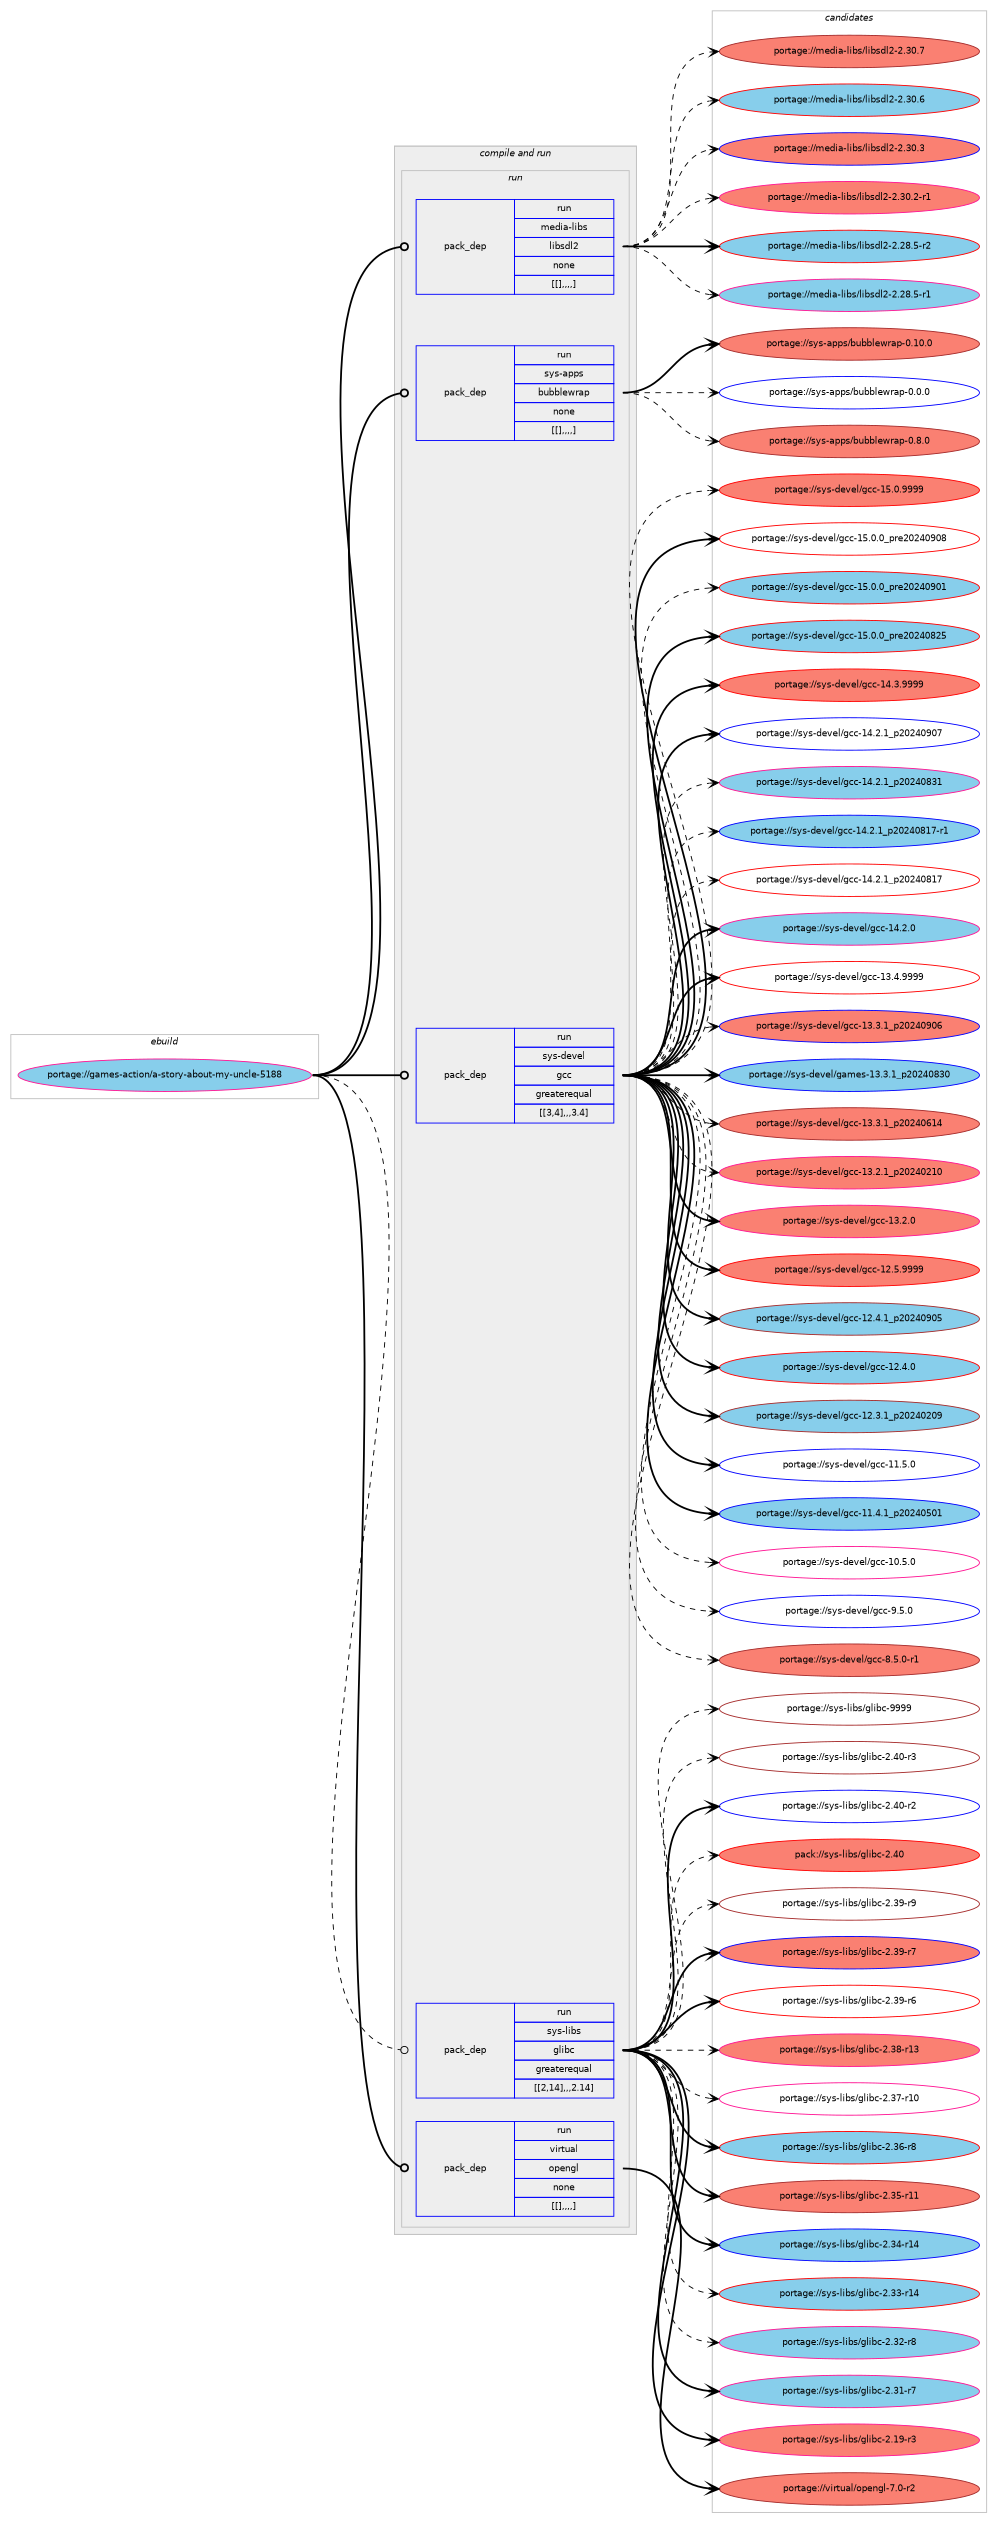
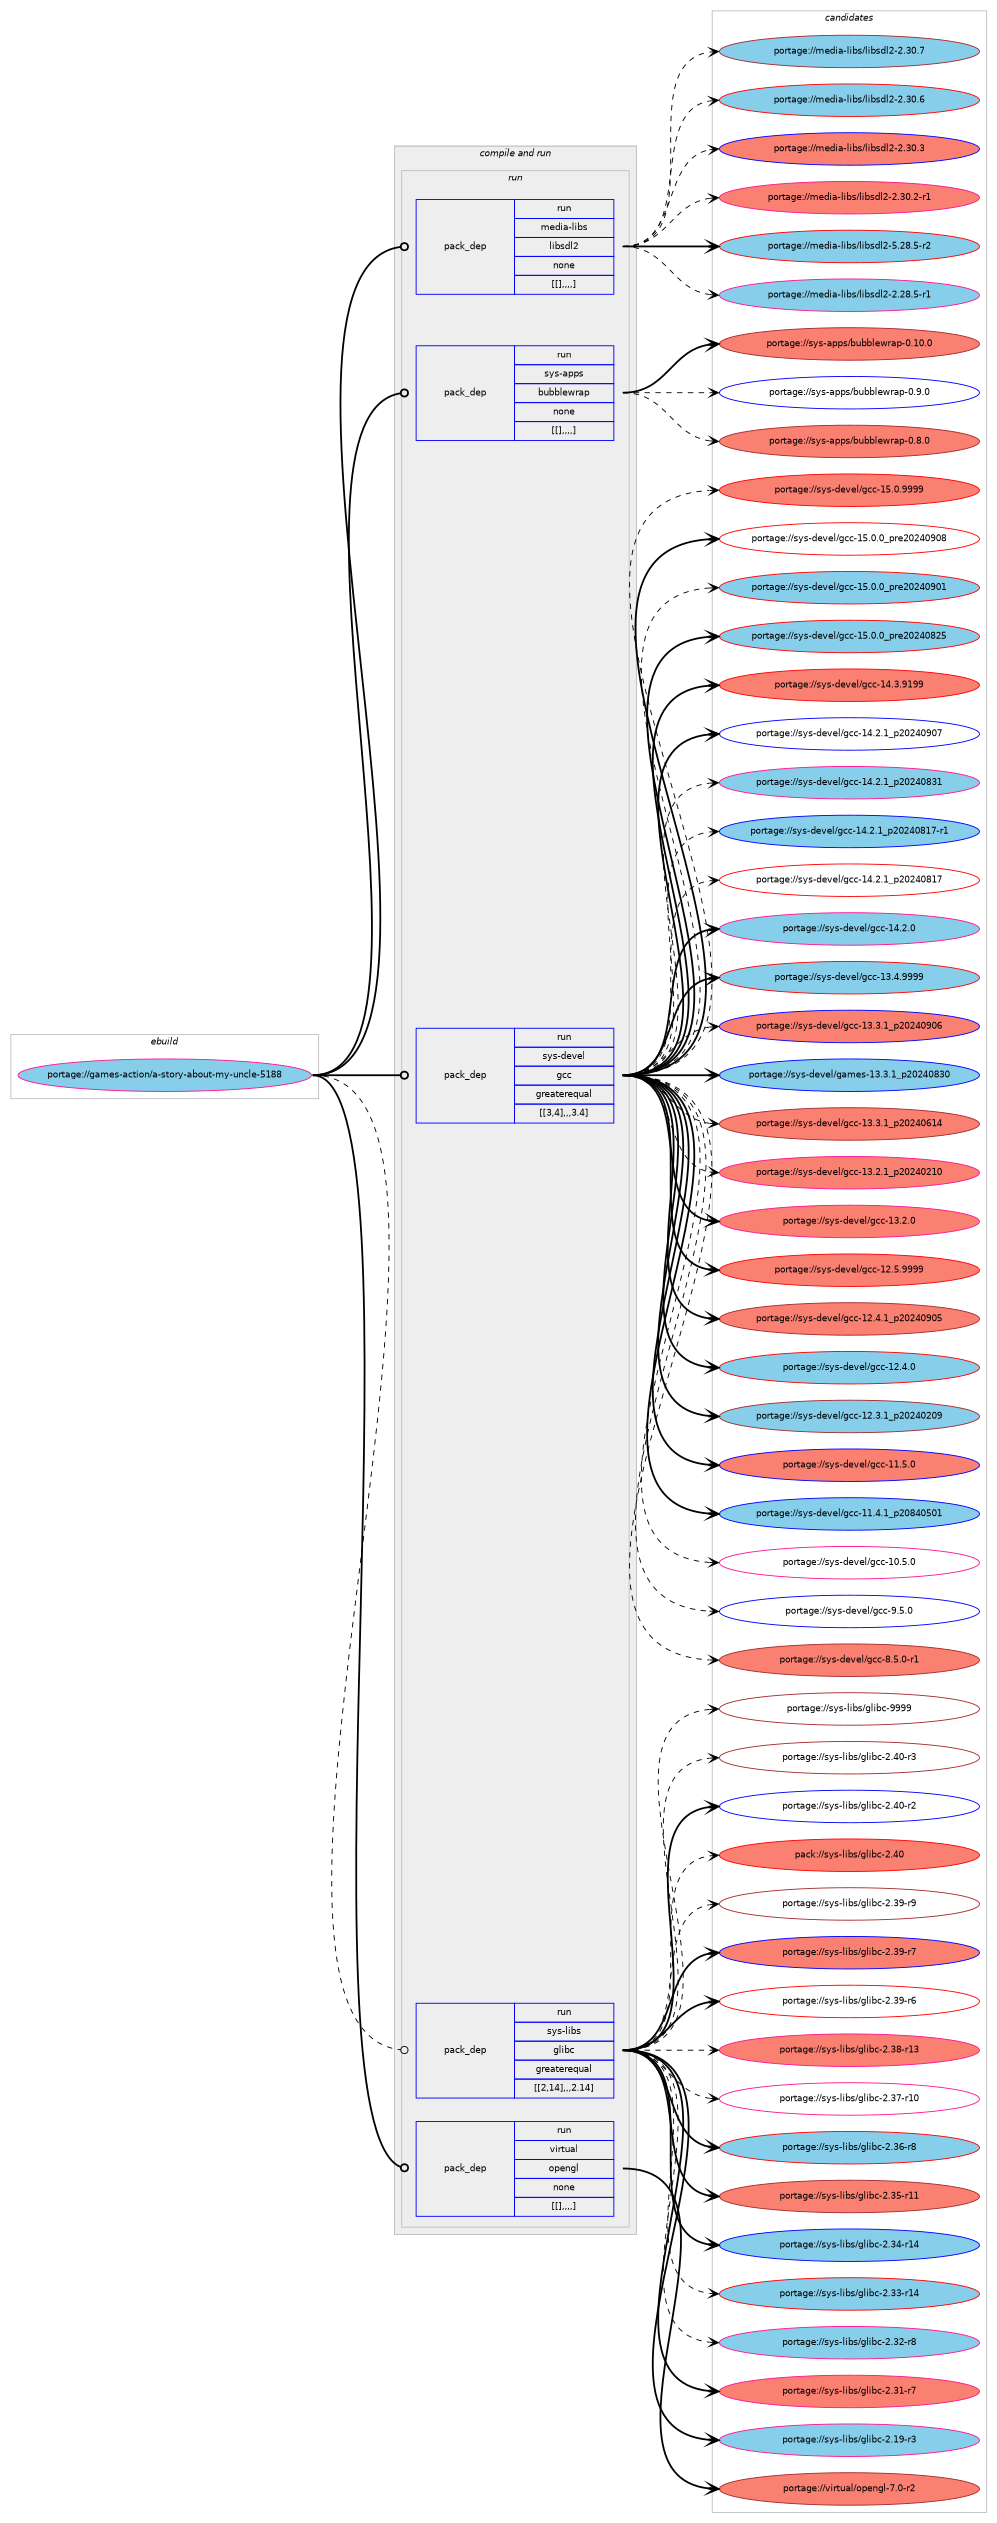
  digraph {
    compound=true
    concentrate=true
    fontname=Helvetica
    fontsize=10
    newrank=true
    rankdir=LR
    ranksep=1.5
    node [color=blue fillcolor=skyblue fontname=Helvetica fontsize=10 style=filled]
    edge [arrowhead=vee headport=w style=bold tailport=e weight=100]
    n1 [color=deeppink label="portage://games-action/a-story-about-my-uncle-5188" width=4]
    n2 [label=<<TABLE BORDER="0" CELLBORDER="1" CELLSPACING="0" CELLPADDING="4" WIDTH="220"><TR><TD ROWSPAN="6" CELLPADDING="30">pack_dep</TD></TR><TR><TD WIDTH="110">run</TD></TR><TR><TD>media-libs</TD></TR><TR><TD>libsdl2</TD></TR><TR><TD>none</TD></TR><TR><TD>[[],,,,]</TD></TR></TABLE>> shape=none fillcolor="" style=""]
    n3 [label=<<TABLE BORDER="0" CELLBORDER="1" CELLSPACING="0" CELLPADDING="4" WIDTH="220"><TR><TD ROWSPAN="6" CELLPADDING="30">pack_dep</TD></TR><TR><TD WIDTH="110">run</TD></TR><TR><TD>sys-apps</TD></TR><TR><TD>bubblewrap</TD></TR><TR><TD>none</TD></TR><TR><TD>[[],,,,]</TD></TR></TABLE>> shape=none fillcolor="" style=""]
    n4 [label=<<TABLE BORDER="0" CELLBORDER="1" CELLSPACING="0" CELLPADDING="4" WIDTH="220"><TR><TD ROWSPAN="6" CELLPADDING="30">pack_dep</TD></TR><TR><TD WIDTH="110">run</TD></TR><TR><TD>sys-devel</TD></TR><TR><TD>gcc</TD></TR><TR><TD>greaterequal</TD></TR><TR><TD>[[3,4],,,3.4]</TD></TR></TABLE>> shape=none fillcolor="" style=""]
    n5 [label=<<TABLE BORDER="0" CELLBORDER="1" CELLSPACING="0" CELLPADDING="4" WIDTH="220"><TR><TD ROWSPAN="6" CELLPADDING="30">pack_dep</TD></TR><TR><TD WIDTH="110">run</TD></TR><TR><TD>sys-libs</TD></TR><TR><TD>glibc</TD></TR><TR><TD>greaterequal</TD></TR><TR><TD>[[2,14],,,2.14]</TD></TR></TABLE>> shape=none fillcolor="" style=""]
    n6 [label=<<TABLE BORDER="0" CELLBORDER="1" CELLSPACING="0" CELLPADDING="4" WIDTH="220"><TR><TD ROWSPAN="6" CELLPADDING="30">pack_dep</TD></TR><TR><TD WIDTH="110">run</TD></TR><TR><TD>virtual</TD></TR><TR><TD>opengl</TD></TR><TR><TD>none</TD></TR><TR><TD>[[],,,,]</TD></TR></TABLE>> shape=none fillcolor="" style=""]
-   n7 [color=brown fillcolor=salmon label="portage://media-libs/libsdl2-2.30.7" width=4]
+   n7 [color=brown label="portage://media-libs/libsdl2-2.30.7" width=4]
    n8 [color=red label="portage://media-libs/libsdl2-2.30.6" width=4]
    n9 [fillcolor=salmon label="portage://media-libs/libsdl2-2.30.3" width=4]
    n10 [color=deeppink fillcolor=salmon label="portage://media-libs/libsdl2-2.30.2-r1" width=4]
-   n11 [color=red label="portage://media-libs/libsdl2-2.28.5-r2" width=4]
+   n11 [color=red label="portage://media-libs/libsdl2-5.28.5-r2" width=4]
    n12 [color=deeppink label="portage://media-libs/libsdl2-2.28.5-r1" width=4]
    n13 [color=brown fillcolor=salmon label="portage://sys-apps/bubblewrap-0.10.0" width=4]
-   n14 [fillcolor=white label="portage://sys-apps/bubblewrap-0.0.0" width=4]
+   n14 [fillcolor=white label="portage://sys-apps/bubblewrap-0.9.0" width=4]
    n15 [color=brown fillcolor=salmon label="portage://sys-apps/bubblewrap-0.8.0" width=4]
    n16 [color=red fillcolor=salmon label="portage://sys-devel/gcc-15.0.9999" width=4]
    n17 [color=red fillcolor=white label="portage://sys-devel/gcc-15.0.0_pre20240908" width=4]
    n18 [color=red label="portage://sys-devel/gcc-15.0.0_pre20240901" width=4]
    n19 [color=red label="portage://sys-devel/gcc-15.0.0_pre20240825" width=4]
-   n20 [color=red fillcolor=salmon label="portage://sys-devel/gcc-14.3.9999" width=4]
+   n20 [color=red fillcolor=salmon label="portage://sys-devel/gcc-14.3.9199" width=4]
    n21 [fillcolor=white label="portage://sys-devel/gcc-14.2.1_p20240907" width=4]
    n22 [color=deeppink label="portage://sys-devel/gcc-14.2.1_p20240831" width=4]
    n23 [label="portage://sys-devel/gcc-14.2.1_p20240817-r1" width=4]
    n24 [color=red fillcolor=white label="portage://sys-devel/gcc-14.2.1_p20240817" width=4]
    n25 [color=deeppink label="portage://sys-devel/gcc-14.2.0" width=4]
-   n26 [color=red fillcolor=white label="portage://sys-devel/gcc-13.4.9999" width=4]
+   n26 [color=red label="portage://sys-devel/gcc-13.4.9999" width=4]
    n27 [fillcolor=salmon label="portage://sys-devel/gcc-13.3.1_p20240906" width=4]
    n28 [label="portage://sys-devel/games-13.3.1_p20240830" width=4]
    n29 [color=brown fillcolor=salmon label="portage://sys-devel/gcc-13.3.1_p20240614" width=4]
    n30 [color=deeppink fillcolor=salmon label="portage://sys-devel/gcc-13.2.1_p20240210" width=4]
    n31 [color=deeppink fillcolor=salmon label="portage://sys-devel/gcc-13.2.0" width=4]
    n32 [color=red fillcolor=salmon label="portage://sys-devel/gcc-12.5.9999" width=4]
-   n33 [color=brown label="portage://sys-devel/gcc-12.4.1_p20240905" width=4]
+   n33 [color=brown fillcolor=salmon label="portage://sys-devel/gcc-12.4.1_p20240905" width=4]
    n34 [color=red label="portage://sys-devel/gcc-12.4.0" width=4]
    n35 [color=brown label="portage://sys-devel/gcc-12.3.1_p20240209" width=4]
-   n36 [fillcolor=white label="portage://sys-devel/gcc-11.5.0" width=4]
-   n37 [label="portage://sys-devel/gcc-11.4.1_p20240501" width=4]
+   n36 [fillcolor=salmon label="portage://sys-devel/gcc-11.5.0" width=4]
+   n37 [label="portage://sys-devel/gcc-11.4.1_p20840501" width=4]
    n38 [color=deeppink fillcolor=white label="portage://sys-devel/gcc-10.5.0" width=4]
    n39 [fillcolor=white label="portage://sys-devel/gcc-9.5.0" width=4]
    n40 [color=brown fillcolor=salmon label="portage://sys-devel/gcc-8.5.0-r1" width=4]
    n41 [color=brown fillcolor=white label="portage://sys-libs/glibc-9999" width=4]
    n42 [color=brown fillcolor=white label="portage://sys-libs/glibc-2.40-r3" width=4]
    n43 [fillcolor=white label="portage://sys-libs/glibc-2.40-r2" width=4]
    n44 [color=red fillcolor=salmon label="pack://sys-libs/glibc-2.40" width=4]
    n45 [color=brown fillcolor=white label="portage://sys-libs/glibc-2.39-r9" width=4]
    n46 [fillcolor=salmon label="portage://sys-libs/glibc-2.39-r7" width=4]
    n47 [color=red fillcolor=white label="portage://sys-libs/glibc-2.39-r6" width=4]
    n48 [color=deeppink fillcolor=salmon label="portage://sys-libs/glibc-2.38-r13" width=4]
    n49 [color=deeppink fillcolor=white label="portage://sys-libs/glibc-2.37-r10" width=4]
    n50 [color=red label="portage://sys-libs/glibc-2.36-r8" width=4]
    n51 [color=brown fillcolor=salmon label="portage://sys-libs/glibc-2.35-r11" width=4]
    n52 [label="portage://sys-libs/glibc-2.34-r14" width=4]
    n53 [color=red label="portage://sys-libs/glibc-2.33-r14" width=4]
    n54 [color=deeppink label="portage://sys-libs/glibc-2.32-r8" width=4]
-   n55 [color=deeppink label="portage://sys-libs/glibc-2.31-r7" width=4]
-   n56 [color=deeppink fillcolor=salmon label="portage://sys-libs/glibc-2.19-r3" width=4]
+   n55 [color=deeppink fillcolor=salmon label="portage://sys-libs/glibc-2.31-r7" width=4]
+   n56 [color=deeppink label="portage://sys-libs/glibc-2.19-r3" width=4]
    n57 [color=brown fillcolor=salmon label="portage://virtual/opengl-7.0-r2" width=4]
    subgraph cluster_1 {
      color=gray
      label=<<i>ebuild</i>>
      n1
    }
    subgraph cluster_2 {
      color=gray
      label=<<i>dependencies</i>>
      subgraph cluster_3 {
        color=gray
        fillcolor="#eeeeee"
        label=<<i>compile</i>>
        style=filled
      }
      subgraph cluster_4 {
        color=gray
        fillcolor="#eeeeee"
        label=<<i>compile and run</i>>
        style=filled
      }
      subgraph cluster_5 {
        color=gray
        fillcolor="#eeeeee"
        label=<<i>run</i>>
        style=filled
        subgraph sub_6 {
          color=gray
          fillcolor="#eeeeee"
          label=<<i>run</i>>
          style=filled
          n2
        }
        subgraph sub_7 {
          color=gray
          fillcolor="#eeeeee"
          label=<<i>run</i>>
          style=filled
          n3
        }
        subgraph sub_8 {
          color=gray
          fillcolor="#eeeeee"
          label=<<i>run</i>>
          style=filled
          n4
        }
        subgraph sub_9 {
          color=gray
          fillcolor="#eeeeee"
          label=<<i>run</i>>
          style=filled
          n5
        }
        subgraph sub_10 {
          color=gray
          fillcolor="#eeeeee"
          label=<<i>run</i>>
          style=filled
          n6
        }
      }
    }
    subgraph cluster_11 {
      color=gray
      label=<<i>candidates</i>>
      rank=same
      subgraph sub_12 {
        color=black
        label=<<i>candidates</i>>
        nodesep=1
        rank=same
        n7
        n8
        n9
        n10
        n11
        n12
      }
      subgraph sub_13 {
        color=black
        label=<<i>candidates</i>>
        nodesep=1
        rank=same
        n13
        n14
        n15
      }
      subgraph sub_14 {
        color=black
        label=<<i>candidates</i>>
        nodesep=1
        rank=same
        n16
        n17
        n18
        n19
        n20
        n21
        n22
        n23
        n24
        n25
        n26
        n27
        n28
        n29
        n30
        n31
        n32
        n33
        n34
        n35
        n36
        n37
        n38
        n39
        n40
      }
      subgraph sub_15 {
        color=black
        label=<<i>candidates</i>>
        nodesep=1
        rank=same
        n41
        n42
        n43
        n44
        n45
        n46
        n47
        n48
        n49
        n50
        n51
        n52
        n53
        n54
        n55
        n56
      }
      subgraph sub_16 {
        color=black
        label=<<i>candidates</i>>
        nodesep=1
        rank=same
        n57
      }
    }
    n1 -> n2 [arrowhead=odot weight=20]
    n1 -> n3 [arrowhead=odot weight=20]
    n1 -> n4 [arrowhead=odot weight=20]
    n1 -> n5 [arrowhead=odot style=dashed weight=20]
    n1 -> n6 [arrowhead=odot weight=20]
    n2 -> n7 [style=dashed]
    n2 -> n8 [style=dashed]
    n2 -> n9 [style=dashed]
    n2 -> n10 [style=dashed]
    n2 -> n11
    n2 -> n12 [style=dashed]
    n3 -> n13
    n3 -> n14 [style=dashed]
    n3 -> n15 [style=dashed]
    n4 -> n16 [style=dashed]
    n4 -> n17
    n4 -> n18 [style=dashed]
    n4 -> n19
    n4 -> n20
    n4 -> n21
    n4 -> n22 [style=dashed]
    n4 -> n23 [style=dashed]
    n4 -> n24 [style=dashed]
    n4 -> n25
    n4 -> n26
    n4 -> n27 [style=dashed]
    n4 -> n28
    n4 -> n29 [style=dashed]
    n4 -> n30 [style=dashed]
    n4 -> n31
    n4 -> n32
    n4 -> n33
    n4 -> n34
    n4 -> n35
    n4 -> n36
    n4 -> n37
    n4 -> n38 [style=dashed]
    n4 -> n39 [style=dashed]
    n4 -> n40 [style=dashed]
    n5 -> n41 [style=dashed]
    n5 -> n42 [style=dashed]
    n5 -> n43
    n5 -> n44 [style=dashed]
    n5 -> n45 [style=dashed]
    n5 -> n46
    n5 -> n47
    n5 -> n48 [style=dashed]
    n5 -> n49 [style=dashed]
    n5 -> n50
    n5 -> n51
    n5 -> n52
    n5 -> n53 [style=dashed]
    n5 -> n54 [style=dashed]
    n5 -> n55
    n5 -> n56
    n6 -> n57
  }
